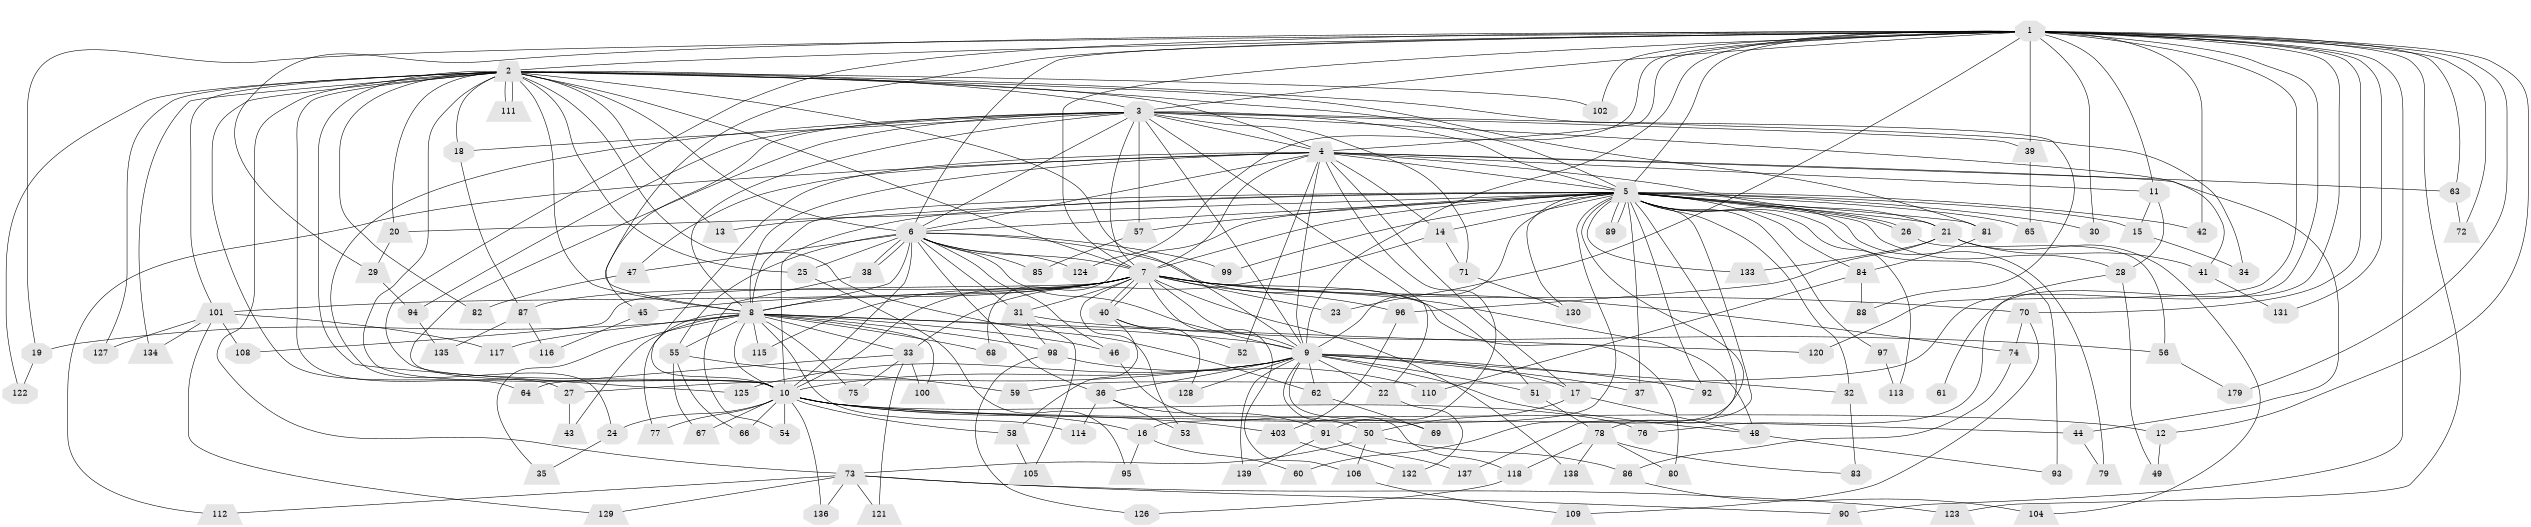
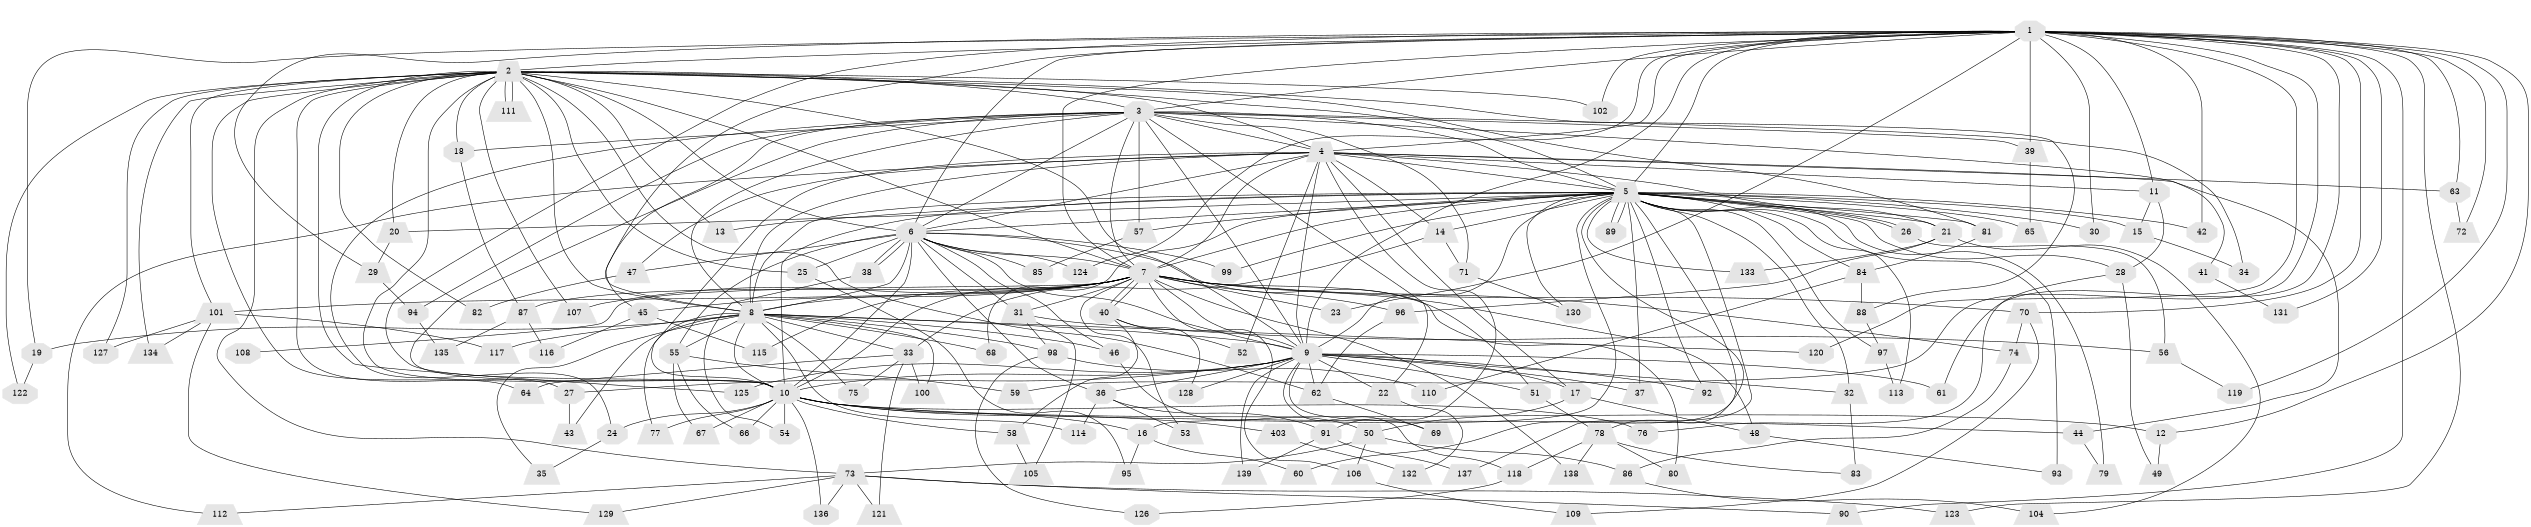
  graph {
    node [color=gray90 shape=trapezium style=filled]
    1 [shape=octagon]
    2
    3 [shape=octagon]
    4
    5
    6 [shape=octagon]
    7 [shape=octagon]
    8
    9 [shape=octagon]
    10 [shape=octagon]
    11 [shape=octagon]
    12 [shape=octagon]
    19 [shape=octagon]
    23 [shape=octagon]
    29
    30 [shape=octagon]
    39
    42 [shape=octagon]
    59
    61 [shape=octagon]
    63 [shape=octagon]
    70
    72
    90
    102 [shape=octagon]
-   119 [shape=octagon label=179]
+   119 [shape=octagon]
    120 [shape=octagon]
    123
    124 [shape=octagon]
    131 [shape=octagon]
    13
    18 [shape=octagon]
    20
    25 [shape=octagon]
    27 [shape=octagon]
    62
    64
    73
    81 [shape=octagon]
    82
    88
    101
+   107
    111
    122 [shape=octagon]
    125 [shape=octagon]
    127 [shape=octagon]
    134
    22
    24 [shape=octagon]
    34 [shape=octagon]
    41 [shape=octagon]
    45 [shape=octagon]
    57
    71 [shape=octagon]
    94 [shape=octagon]
    14
    17 [shape=octagon]
    21 [shape=octagon]
    44 [shape=octagon]
    47
    52
    91 [shape=octagon]
    112
    15
    16 [shape=octagon]
    26 [shape=octagon]
    28 [shape=octagon]
    32
    37
    60
    65
    68 [shape=octagon]
    78
    79
    84
    89 [shape=octagon]
    92
    93 [shape=octagon]
    97
    99 [shape=octagon]
    113 [shape=octagon]
    130 [shape=octagon]
    133
    137
    31
    36 [shape=octagon]
    38
    46 [shape=octagon]
    51 [shape=octagon]
    55 [shape=octagon]
    85 [shape=octagon]
    40 [shape=octagon]
    48 [shape=octagon]
    53
    74
    80
    87
    96
    106
    108 [shape=octagon]
    115 [shape=octagon]
    138
    33 [shape=octagon]
    35
    43
    75 [shape=octagon]
    77
    98 [shape=octagon]
    100
    114 [shape=octagon]
    117
    69
    118 [shape=octagon]
    128 [shape=octagon]
    139
    54 [shape=octagon]
    58
    66 [shape=octagon]
    67
    76 [shape=octagon]
    n122 [label=403]
    136 [shape=octagon]
    49
    109
    95
    121
    129
    132
    116 [shape=octagon]
    135
    50
    104
    56
    83 [shape=octagon]
    110 [shape=octagon]
    105
    86
    126 [shape=octagon]
    1 -- 2
    1 -- 3
    1 -- 4
    1 -- 5
    1 -- 6
    1 -- 7
    1 -- 8
    1 -- 9
    1 -- 10
    1 -- 11
    1 -- 12
    1 -- 19
    1 -- 23
    1 -- 29
    1 -- 30
    1 -- 39
    1 -- 42
    1 -- 59
    1 -- 61
    1 -- 63
    1 -- 70
    1 -- 72
    1 -- 90
    1 -- 102
    1 -- 119
    1 -- 120
    1 -- 123
    1 -- 124
    1 -- 131
    2 -- 3
    2 -- 4
    2 -- 5
    2 -- 6
    2 -- 7
    2 -- 8
    2 -- 9
    2 -- 10
    2 -- 102
    2 -- 13
    2 -- 18
    2 -- 20
    2 -- 25
    2 -- 27
    2 -- 62
    2 -- 64
    2 -- 73
    2 -- 81
    2 -- 82
    2 -- 88
    2 -- 101
+   2 -- 107
    2 -- 111
    2 -- 111
    2 -- 122
    2 -- 125
    2 -- 127
    2 -- 134
    3 -- 4
    3 -- 5
    3 -- 6
    3 -- 7
    3 -- 8
    3 -- 9
    3 -- 10
    3 -- 39
    3 -- 18
    3 -- 22
    3 -- 24
    3 -- 34
    3 -- 41
    3 -- 45
    3 -- 57
    3 -- 71
    3 -- 94
    4 -- 5
    4 -- 6
    4 -- 7
    4 -- 8
    4 -- 9
    4 -- 10
    4 -- 11
    4 -- 63
    4 -- 14
    4 -- 17
    4 -- 21
    4 -- 44
    4 -- 47
    4 -- 52
    4 -- 91
    4 -- 112
    5 -- 6
    5 -- 7
    5 -- 8
    5 -- 9
    5 -- 10
    5 -- 30
    5 -- 42
    5 -- 13
    5 -- 20
    5 -- 81
    5 -- 57
    5 -- 14
    5 -- 21
    5 -- 15
    5 -- 16
    5 -- 26
    5 -- 26
    5 -- 28
    5 -- 32
    5 -- 37
    5 -- 60
    5 -- 65
    5 -- 68
    5 -- 78
    5 -- 79
    5 -- 84
    5 -- 89
    5 -- 89
    5 -- 92
    5 -- 93
    5 -- 97
    5 -- 99
    5 -- 113
    5 -- 130
    5 -- 133
    5 -- 137
    6 -- 7
    6 -- 8
    6 -- 9
    6 -- 10
    6 -- 124
    6 -- 25
    6 -- 47
    6 -- 99
    6 -- 31
    6 -- 36
    6 -- 38
    6 -- 38
    6 -- 46
    6 -- 51
    6 -- 55
    6 -- 85
    7 -- 8
    7 -- 9
    7 -- 10
    7 -- 23
    7 -- 70
    7 -- 101
+   7 -- 107
    7 -- 45
    7 -- 31
    7 -- 40
    7 -- 40
    7 -- 48
    7 -- 53
    7 -- 74
    7 -- 80
    7 -- 87
    7 -- 96
    7 -- 106
    7 -- 108
    7 -- 115
    7 -- 138
    8 -- 9
    8 -- 10
    8 -- 19
    8 -- 120
    8 -- 68
    8 -- 46
    8 -- 55
-   8 -- 115
+   45 -- 115
    8 -- 33
    8 -- 35
    8 -- 43
    8 -- 75
    8 -- 77
    8 -- 98
    8 -- 100
    8 -- 114
    8 -- 117
    9 -- 10
-   9 -- 48
+   9 -- 61
    9 -- 27
    9 -- 62
    9 -- 125
    9 -- 22
    9 -- 17
    9 -- 32
    9 -- 37
    9 -- 92
    9 -- 36
    9 -- 51
    9 -- 69
    9 -- 118
    9 -- 128
    9 -- 139
    10 -- 12
    10 -- 24
    10 -- 44
    10 -- 16
    10 -- 77
    10 -- 54
    10 -- 58
    10 -- 66
    10 -- 67
    10 -- 76
    10 -- n122
    10 -- 136
    11 -- 15
    11 -- 28
    12 -- 49
    19 -- 122
    29 -- 94
    39 -- 65
    63 -- 72
    70 -- 74
    70 -- 109
    18 -- 87
    20 -- 29
    25 -- 95
    27 -- 43
    62 -- 69
    73 -- 90
    73 -- 123
    73 -- 112
    73 -- 136
    73 -- 121
    73 -- 129
    81 -- 84
+   88 -- 97
    101 -- 127
    101 -- 134
-   101 -- 108
    101 -- 117
    101 -- 129
    22 -- 132
    24 -- 35
    41 -- 131
    45 -- 116
    57 -- 85
    71 -- 130
    94 -- 135
    14 -- 71
    14 -- 33
    17 -- 48
    17 -- 50
-   21 -- 41
    21 -- 133
    21 -- 96
    21 -- 104
    44 -- 79
    47 -- 82
    91 -- 137
    91 -- 139
    15 -- 34
    16 -- 60
    16 -- 95
    26 -- 56
    28 -- 76
    28 -- 49
    32 -- 83
    78 -- 80
    78 -- 138
    78 -- 118
    78 -- 83
    84 -- 88
    84 -- 110
    97 -- 113
    31 -- 98
    31 -- 56
    31 -- 105
    36 -- 91
    36 -- 53
    36 -- 114
    38 -- 54
    46 -- 50
    51 -- 78
    55 -- 59
    55 -- 66
    55 -- 67
    40 -- 52
    40 -- 128
    40 -- 58
    48 -- 93
    74 -- 86
    87 -- 116
    87 -- 135
-   96 -- n122
+   96 -- 62
    106 -- 109
    33 -- 64
    33 -- 75
    33 -- 100
    33 -- 121
    98 -- 110
    98 -- 126
    118 -- 126
    58 -- 105
    n122 -- 132
    50 -- 73
    50 -- 106
    50 -- 86
    56 -- 119
    86 -- 104
  }
